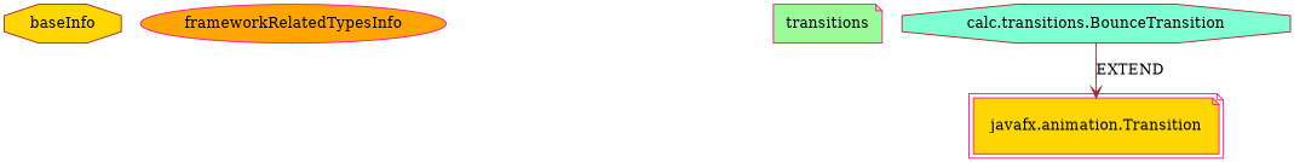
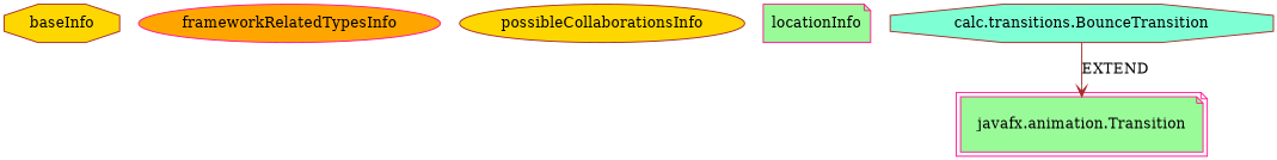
  digraph {
    node [style=filled fillcolor=gold color=brown shape=octagon]
    baseInfo [category=extension_graph graphId=4770 isAnonymous=false possibleRelation=false]
    frameworkRelatedTypesInfo [0="javafx.animation.Transition" fillcolor=orange color=deeppink shape=ellipse]
-   locationInfo [contextSignature=BounceTransition filePath="/witmicko-CalculatorFx/CalculatorFx-master/src/calc/transitions/BounceTransition.java" graphId=4770 projectName="witmicko-CalculatorFx" fillcolor=palegreen color=deeppink shape=note label=transitions]
+   possibleCollaborationsInfo [shape=ellipse]
+   locationInfo [contextSignature=BounceTransition filePath="/witmicko-CalculatorFx/CalculatorFx-master/src/calc/transitions/BounceTransition.java" graphId=4770 projectName="witmicko-CalculatorFx" fillcolor=palegreen color=deeppink shape=note]
    n5 [isFrameworkType=false label="calc.transitions.BounceTransition" vertexType=ROOT_CLIENT_CLASS_DECLARATION fillcolor=aquamarine]
-   n6 [isFrameworkType=true label="javafx.animation.Transition" peripheries=2 vertexType=FRAMEWORK_CLASS_TYPE color=deeppink shape=note]
+   n6 [isFrameworkType=true label="javafx.animation.Transition" peripheries=2 vertexType=FRAMEWORK_CLASS_TYPE fillcolor=palegreen color=deeppink shape=note]
    n5 -> n6 [color=brown label=EXTEND arrowhead=vee]
  }
